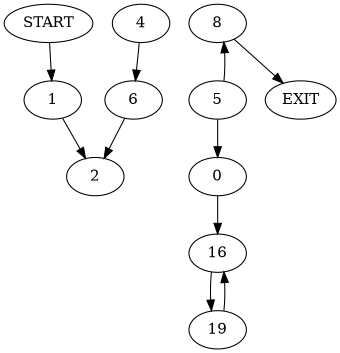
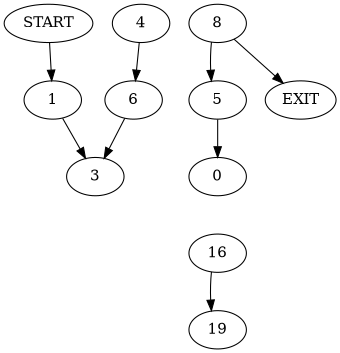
  digraph {
    n1 [label=START]
    1
-   2
+   2 [label=3]
    n4 [label=EXIT]
    4
    6
    5
    8
    n9 [label=0]
    n10 [label=16]
    n11 [label=19]
    n1 -> 1
    1 -> 2
    4 -> 6
    6 -> 2
-   5 -> 8
+   8 -> 5
    5 -> n9
    8 -> n4
-   n9 -> n10
    n10 -> n11
-   n11 -> n10
  }
